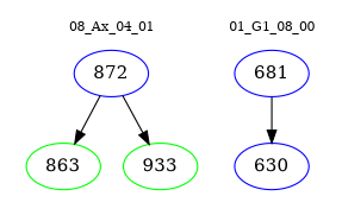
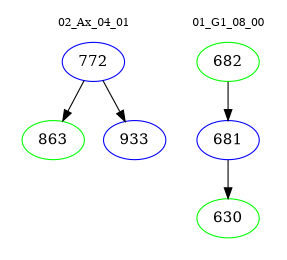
  digraph {
    node [color=blue]
    edge [color=black]
    n1 [color=green label=863]
-   n2 [label=872]
-   n3 [color=green label=933]
+   n2 [label=772]
+   n3 [label=933]
+   n4 [color=green label=682]
    n5 [label=681]
-   n6 [label=630]
+   n6 [color=green label=630]
    subgraph cluster_1 {
      color=white
      fontsize=10
-     label="08_Ax_04_01"
+     label="02_Ax_04_01"
      n1
      n2
      n3
    }
    subgraph cluster_2 {
      color=white
      fontsize=10
      label="01_G1_08_00"
+     n4
      n5
      n6
    }
    n2 -> n1
    n2 -> n3
+   n4 -> n5
    n5 -> n6
  }
